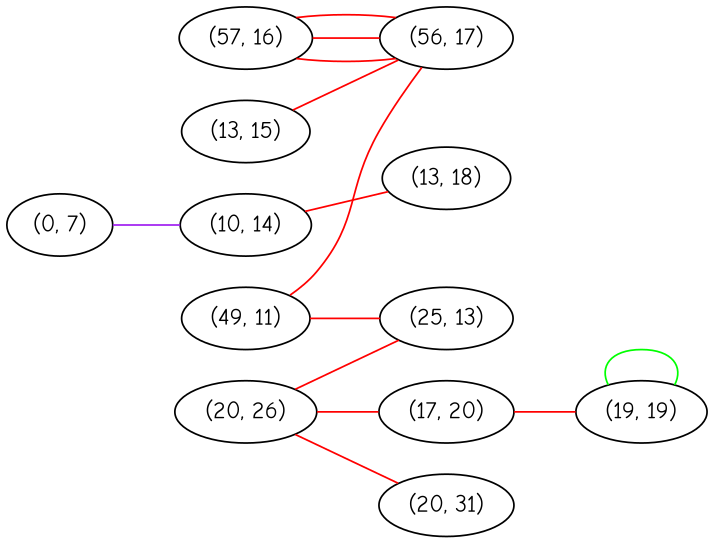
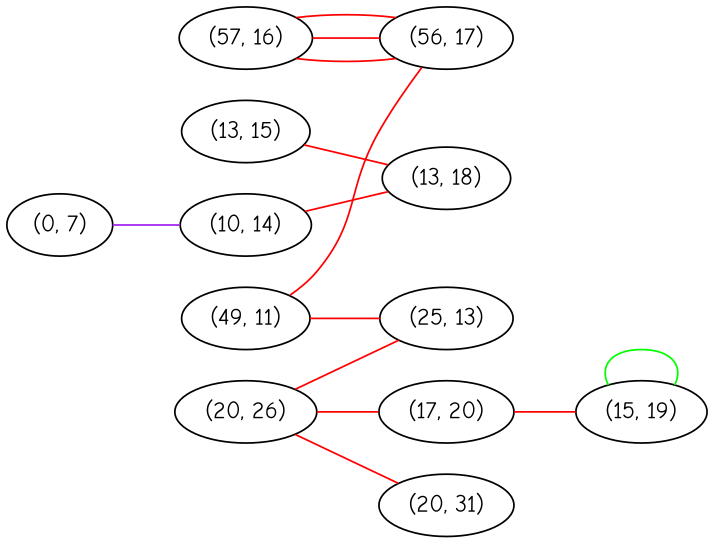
  graph {
    fontname="Comic Neue"
    rankdir=LR
    node [fontname="Comic Neue"]
    edge [color=red fontname="Comic Neue" weight=1]
    n1 [label="(56, 17)"]
    "(57, 16)"
    "(49, 11)"
    "(25, 13)"
    n5 [label="(20, 26)"]
    "(20, 31)"
    "(17, 20)"
-   "(15, 19)" [label="(19, 19)"]
+   "(15, 19)"
    n9 [label="(0, 7)"]
    "(10, 14)"
    "(13, 18)"
    "(13, 15)"
    "(57, 16)" -- n1
    "(57, 16)" -- n1
    "(57, 16)" -- n1
    "(49, 11)" -- n1
    "(49, 11)" -- "(25, 13)"
    n5 -- "(25, 13)"
    n5 -- "(20, 31)"
    n5 -- "(17, 20)"
    "(17, 20)" -- "(15, 19)"
    "(15, 19)" -- "(15, 19)" [color=green weight=2]
    n9 -- "(10, 14)" [color=purple weight=4]
    "(10, 14)" -- "(13, 18)"
-   "(13, 15)" -- n1
+   "(13, 15)" -- "(13, 18)"
  }
